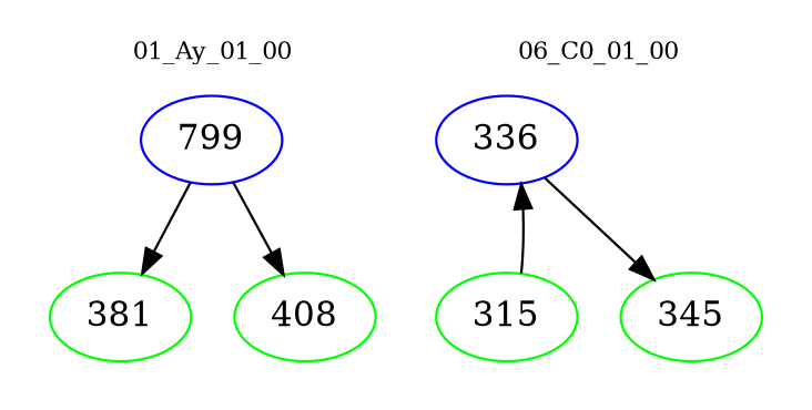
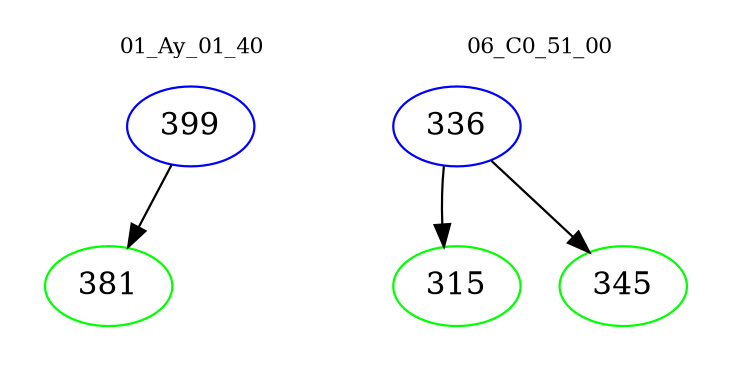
  digraph {
    node [color=green]
    edge [color=black]
-   n1 [color=blue label=799]
+   n1 [color=blue label=399]
    n2 [label=381]
-   n3 [label=408]
    n4 [color=blue label=336]
    n5 [label=315]
    n6 [label=345]
    subgraph cluster_1 {
      color=white
      fontsize=10
-     label="01_Ay_01_00"
+     label="01_Ay_01_40"
      n1
      n2
-     n3
    }
    subgraph cluster_2 {
      color=white
      fontsize=10
-     label="06_C0_01_00"
+     label="06_C0_51_00"
      n4
      n5
      n6
    }
    n1 -> n2
-   n1 -> n3
-   n5 -> n4
+   n4 -> n5
    n4 -> n6
  }
